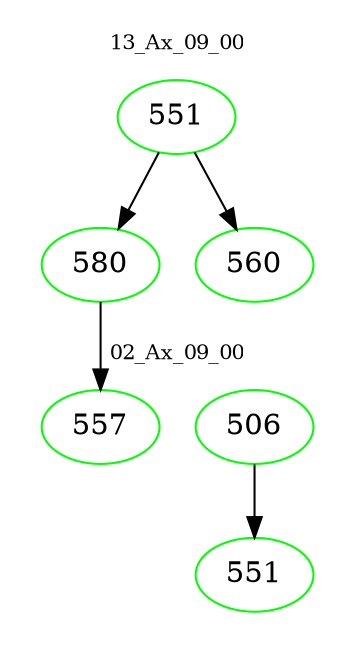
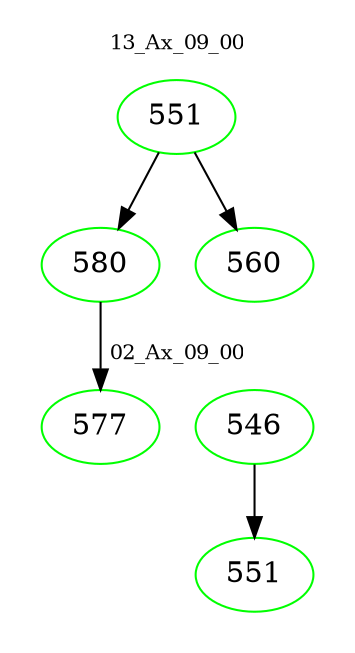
  digraph {
    node [color=green]
    edge [color=black]
    n1 [label=551]
    n2 [label=580]
    n3 [label=560]
-   n4 [label=506]
-   n5 [label=557]
+   n4 [label=546]
+   n5 [label=577]
    n6 [label=551]
    subgraph cluster_1 {
      color=white
      fontsize=10
      label="13_Ax_09_00"
      n1
      n2
      n3
    }
    subgraph cluster_2 {
      color=white
      fontsize=10
      label="02_Ax_09_00"
      n4
      n5
      n6
    }
    n1 -> n2
    n1 -> n3
    n2 -> n5
    n4 -> n6
  }
